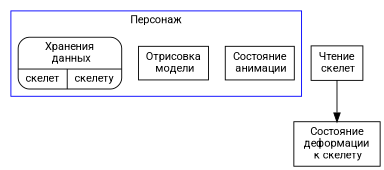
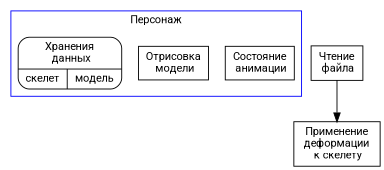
  digraph {
    compound=true
    fontname=Roboto
    fontsize=12
    node [fontname=Roboto fontsize=12 shape=record]
    n1 [label=" Состояние \n анимации "]
    n2 [label=" Отрисовка \n модели "]
-   n3 [label="{ Хранения \n данных | { скелет | скелету }}" shape=Mrecord]
-   n4 [label=" Чтение \n скелет "]
-   n5 [label=" Состояние \n деформации \n к скелету "]
+   n3 [label="{ Хранения \n данных | { скелет | модель }}" shape=Mrecord]
+   n4 [label=" Чтение \n файла "]
+   n5 [label=" Применение \n деформации \n к скелету "]
    subgraph cluster_1 {
      color=blue
      label="Персонаж"
      n1
      n2
      n3
    }
    n4 -> n5 [fontname=Roboto]
  }
